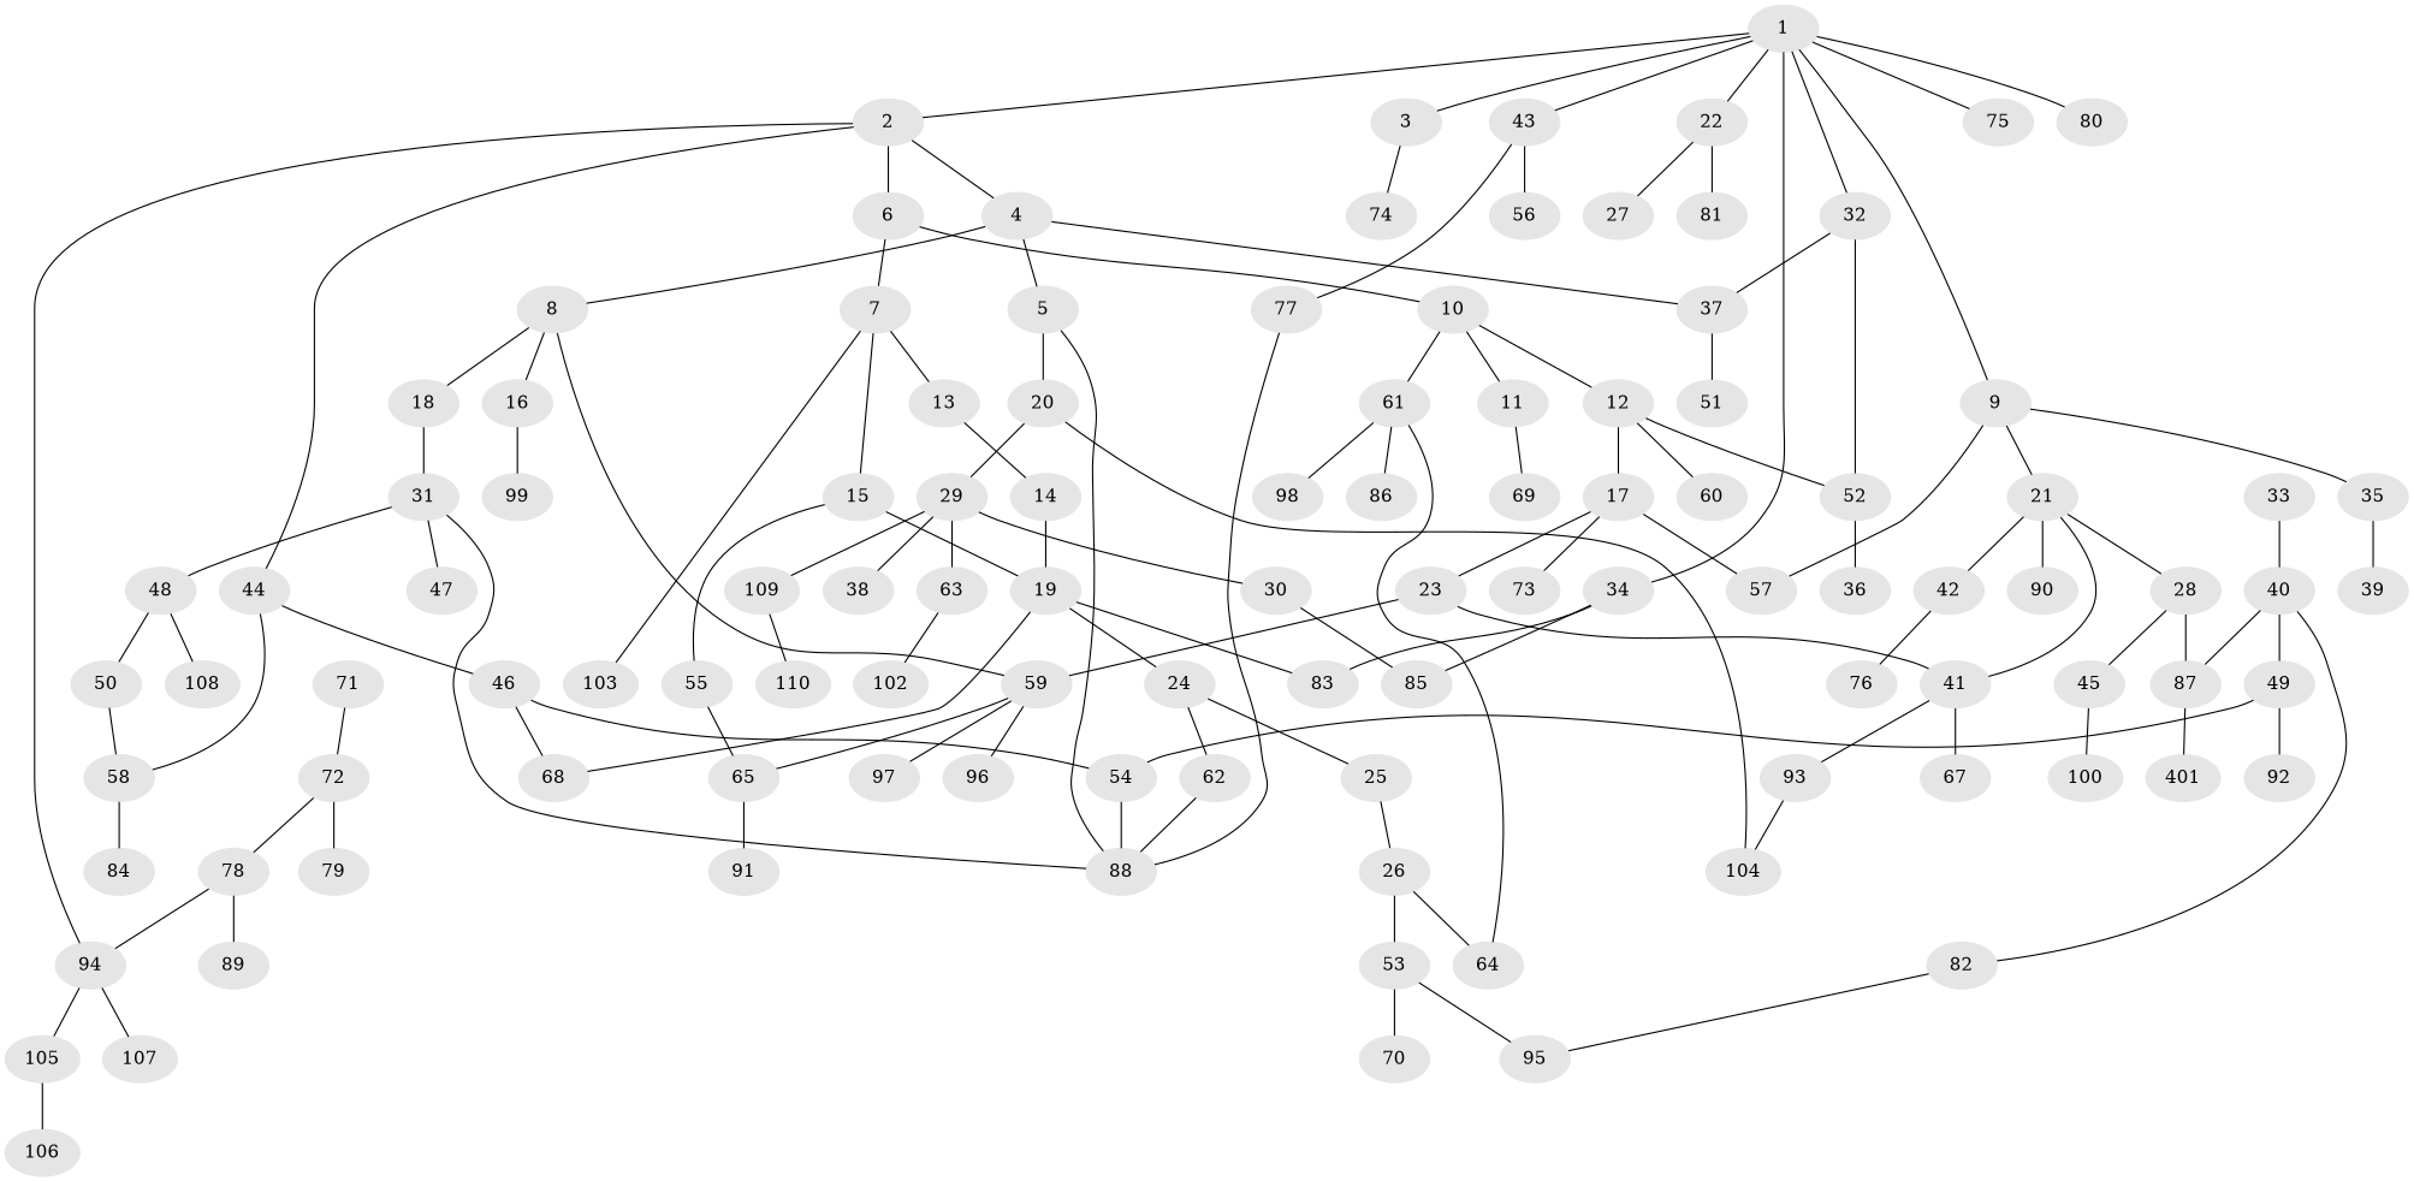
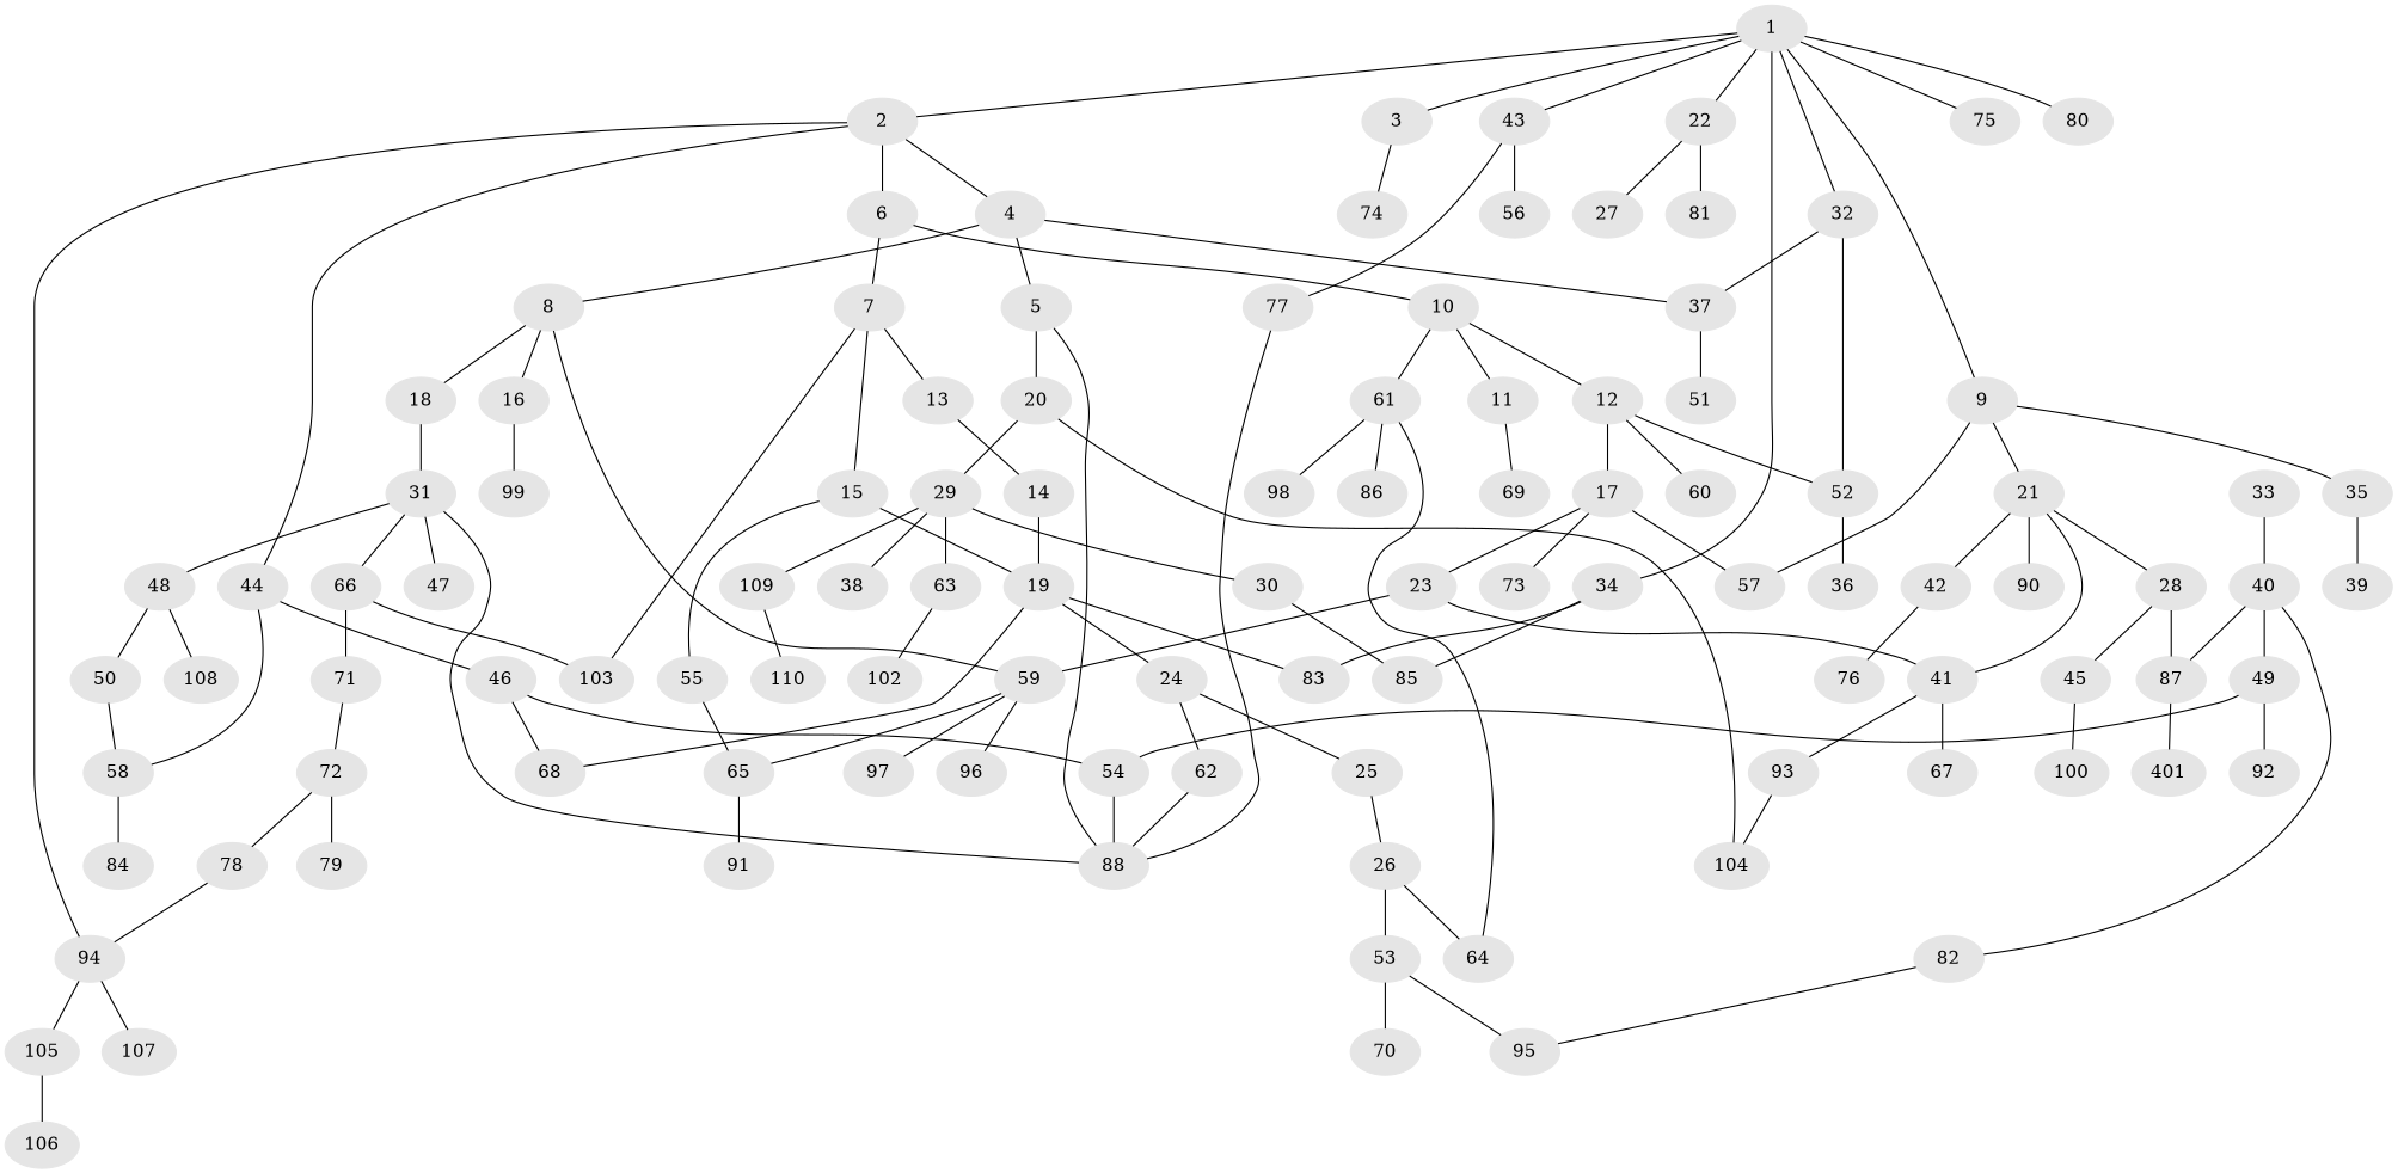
  graph {
    node [color=gray90 style=filled]
    1
    2
    3
    9
    22
    32
    34
    43
    75
    80
    4
    6
    44
    94
    74
    21
    35
    57
    27
    81
    37
    52
    83
    85
    56
    77
    5
    8
    7
    10
    46
    58
    105
    107
    33
    40
    20
    88
    16
    18
    59
    51
    29
    104
    13
    15
    103
    11
    12
    61
    14
    19
    55
    99
    31
    65
    96
    97
    28
    41
    42
    90
    39
    69
    17
    60
    64
    86
    98
    23
    73
    36
    24
    68
    47
    48
+   66
    25
    62
    30
    38
    63
    109
    45
    87
    67
    93
    76
    26
    53
    70
    95
    100
    n94 [label=401]
    102
    110
    50
    108
    71
    49
    82
    54
    92
    84
    91
    72
    78
    79
-   89
    106
    1 -- 2
    1 -- 3
    1 -- 9
    1 -- 22
    1 -- 32
    1 -- 34
    1 -- 43
    1 -- 75
    1 -- 80
    2 -- 4
    2 -- 6
    2 -- 44
    2 -- 94
    3 -- 74
    9 -- 21
    9 -- 35
    9 -- 57
    22 -- 27
    22 -- 81
    32 -- 37
    32 -- 52
    34 -- 83
    34 -- 85
    43 -- 56
    43 -- 77
    4 -- 37
    4 -- 5
    4 -- 8
    6 -- 7
    6 -- 10
    44 -- 46
    44 -- 58
    94 -- 105
    94 -- 107
    21 -- 28
    21 -- 41
    21 -- 42
    21 -- 90
    35 -- 39
    37 -- 51
    52 -- 36
    77 -- 88
    5 -- 20
    5 -- 88
    8 -- 16
    8 -- 18
    8 -- 59
    7 -- 13
    7 -- 15
    7 -- 103
    10 -- 11
    10 -- 12
    10 -- 61
    46 -- 68
    46 -- 54
    58 -- 84
    105 -- 106
    33 -- 40
    40 -- 87
    40 -- 49
    40 -- 82
    20 -- 29
    20 -- 104
    16 -- 99
    18 -- 31
    59 -- 65
    59 -- 96
    59 -- 97
    29 -- 30
    29 -- 38
    29 -- 63
    29 -- 109
    13 -- 14
    15 -- 19
    15 -- 55
    11 -- 69
    12 -- 52
    12 -- 17
    12 -- 60
    61 -- 64
    61 -- 86
    61 -- 98
    14 -- 19
    19 -- 83
    19 -- 24
    19 -- 68
    55 -- 65
    31 -- 88
    31 -- 47
    31 -- 48
+   31 -- 66
    65 -- 91
    28 -- 45
    28 -- 87
    41 -- 67
    41 -- 93
    42 -- 76
    17 -- 57
    17 -- 23
    17 -- 73
    23 -- 59
    23 -- 41
    24 -- 25
    24 -- 62
    48 -- 50
    48 -- 108
+   66 -- 103
+   66 -- 71
    25 -- 26
    62 -- 88
    30 -- 85
    63 -- 102
    109 -- 110
    45 -- 100
    87 -- n94
    93 -- 104
    26 -- 64
    26 -- 53
    53 -- 70
    53 -- 95
    50 -- 58
    71 -- 72
    49 -- 54
    49 -- 92
    82 -- 95
    54 -- 88
    72 -- 78
    72 -- 79
    78 -- 94
-   78 -- 89
  }
